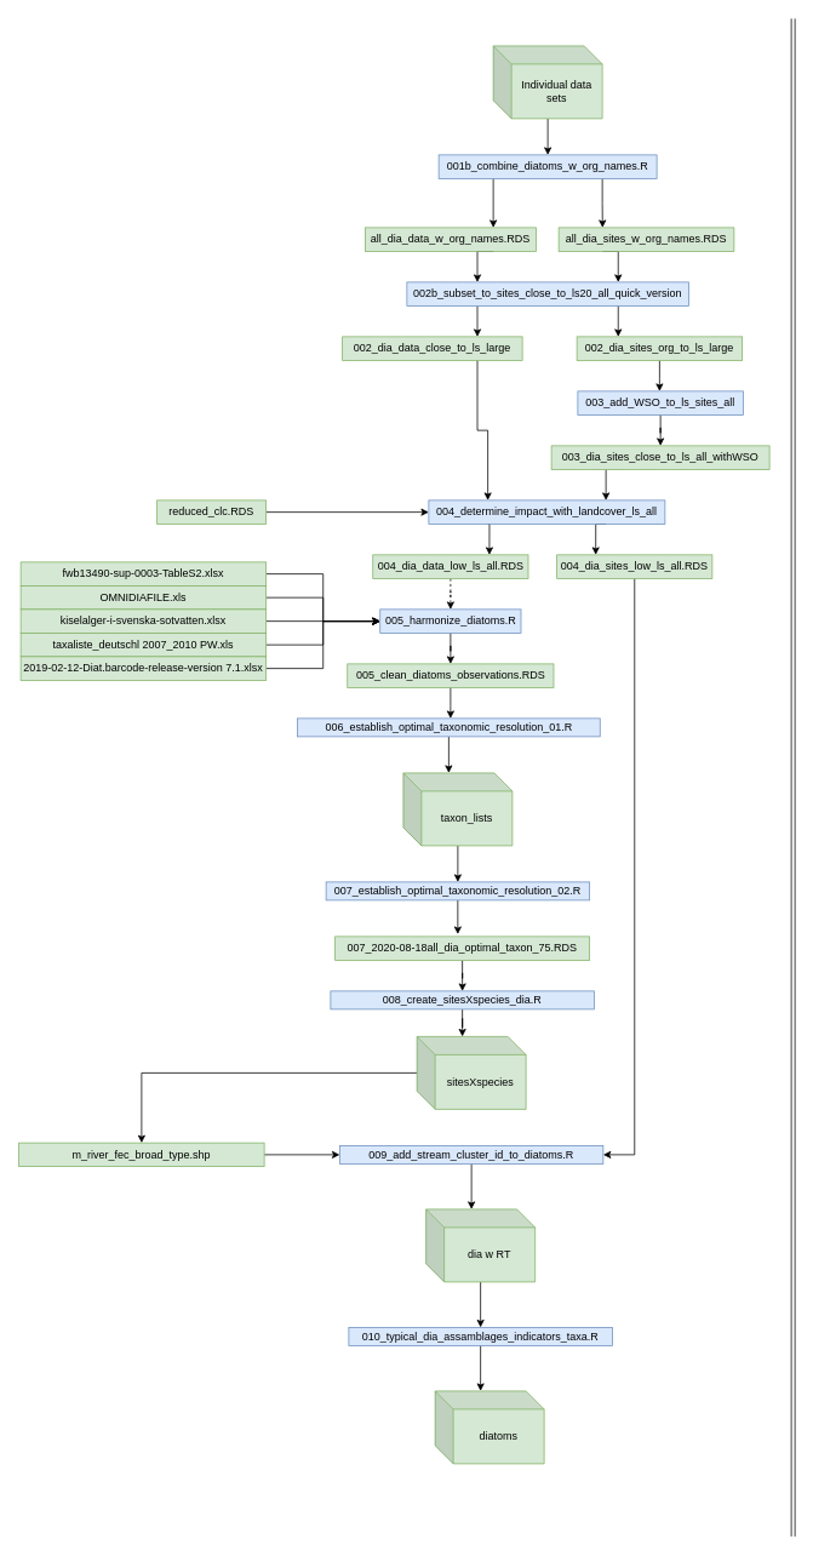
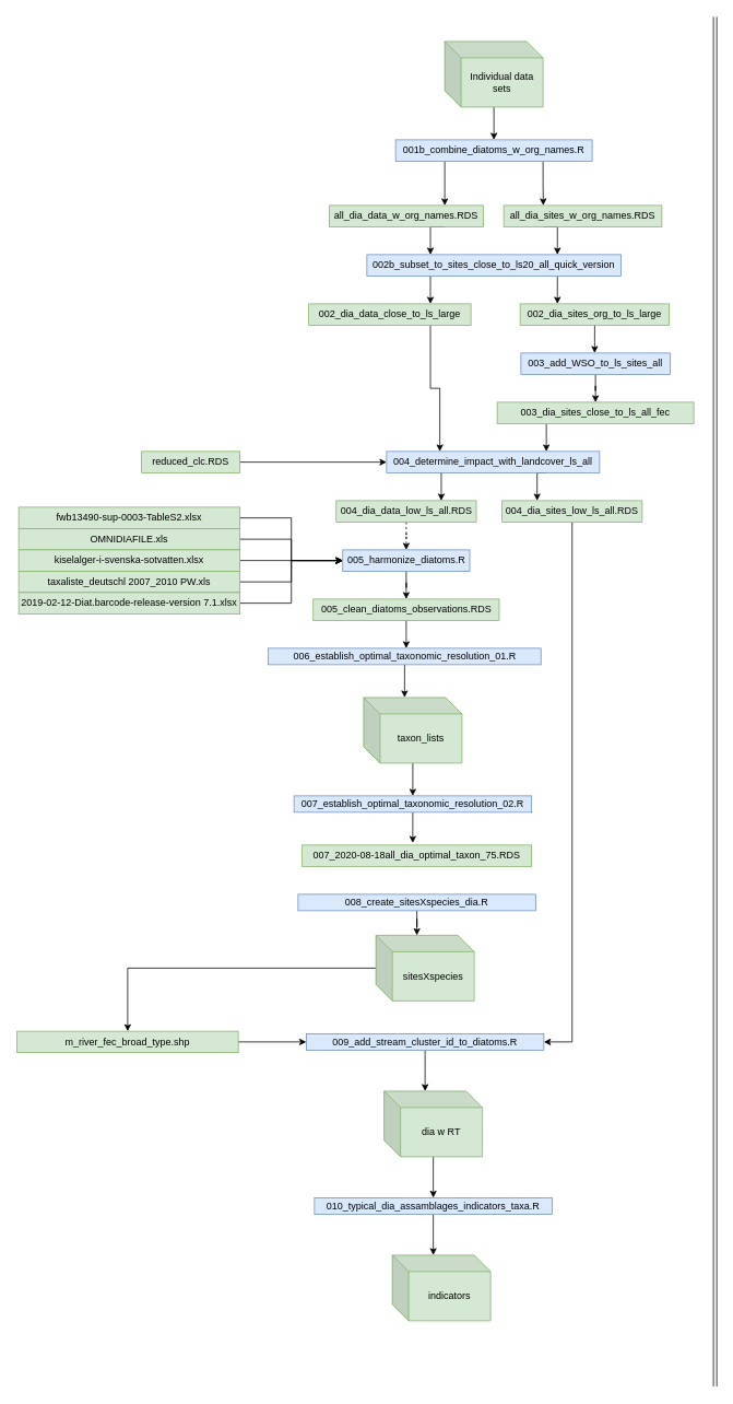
  <mxCell id="0" />
  <mxCell id="1" parent="0" />
  <mxCell id="2" style="edgeStyle=orthogonalEdgeStyle;rounded=0;orthogonalLoop=1;jettySize=auto;html=1;entryX=0.5;entryY=0;entryDx=0;entryDy=0;" parent="1" source="3" target="23" edge="1"><mxGeometry relative="1" as="geometry"><mxPoint x="602" y="200" as="targetPoint" /></mxGeometry></mxCell>
  <mxCell id="3" value="Individual data sets" style="shape=cube;whiteSpace=wrap;html=1;boundedLbl=1;backgroundOutline=1;darkOpacity=0.05;darkOpacity2=0.1;fillColor=#d5e8d4;strokeColor=#82b366;" parent="1" vertex="1"><mxGeometry x="542" y="50" width="120" height="80" as="geometry" /></mxCell>
  <mxCell id="4" style="edgeStyle=orthogonalEdgeStyle;rounded=0;orthogonalLoop=1;jettySize=auto;html=1;entryX=0.25;entryY=0;entryDx=0;entryDy=0;exitX=0.75;exitY=1;exitDx=0;exitDy=0;" parent="1" source="5" target="26" edge="1"><mxGeometry relative="1" as="geometry" /></mxCell>
  <mxCell id="5" value="all_dia_data_w_org_names.RDS" style="rounded=0;whiteSpace=wrap;html=1;fillColor=#d5e8d4;strokeColor=#82b366;" parent="1" vertex="1"><mxGeometry x="401" y="250" width="188" height="26" as="geometry" /></mxCell>
  <mxCell id="6" style="edgeStyle=orthogonalEdgeStyle;rounded=0;orthogonalLoop=1;jettySize=auto;html=1;entryX=0.75;entryY=0;entryDx=0;entryDy=0;exitX=0.25;exitY=1;exitDx=0;exitDy=0;" parent="1" source="7" target="26" edge="1"><mxGeometry relative="1" as="geometry" /></mxCell>
  <mxCell id="7" value="all_dia_sites_w_org_names.RDS" style="rounded=0;whiteSpace=wrap;html=1;fillColor=#d5e8d4;strokeColor=#82b366;" parent="1" vertex="1"><mxGeometry x="614" y="250" width="193" height="26" as="geometry" /></mxCell>
  <mxCell id="8" value="" style="shape=link;html=1;" parent="1" edge="1"><mxGeometry width="50" height="50" relative="1" as="geometry"><mxPoint x="872" y="1690" as="sourcePoint" /><mxPoint x="872" y="20" as="targetPoint" /></mxGeometry></mxCell>
  <mxCell id="9" style="edgeStyle=orthogonalEdgeStyle;rounded=0;orthogonalLoop=1;jettySize=auto;html=1;entryX=0.25;entryY=0;entryDx=0;entryDy=0;exitX=0.75;exitY=1;exitDx=0;exitDy=0;" parent="1" source="10" target="31" edge="1"><mxGeometry relative="1" as="geometry" /></mxCell>
  <mxCell id="10" value="002_dia_data_close_to_ls_large" style="rounded=0;whiteSpace=wrap;html=1;fillColor=#d5e8d4;strokeColor=#82b366;" parent="1" vertex="1"><mxGeometry x="376" y="370" width="198" height="26" as="geometry" /></mxCell>
  <mxCell id="11" style="edgeStyle=orthogonalEdgeStyle;rounded=0;orthogonalLoop=1;jettySize=auto;html=1;" parent="1" source="12" edge="1"><mxGeometry relative="1" as="geometry"><mxPoint x="725" y="430" as="targetPoint" /></mxGeometry></mxCell>
  <mxCell id="12" value="002_dia_sites_org_to_ls_large" style="rounded=0;whiteSpace=wrap;html=1;fillColor=#d5e8d4;strokeColor=#82b366;" parent="1" vertex="1"><mxGeometry x="634" y="370" width="182" height="26" as="geometry" /></mxCell>
  <mxCell id="13" style="edgeStyle=orthogonalEdgeStyle;rounded=0;orthogonalLoop=1;jettySize=auto;html=1;entryX=0.75;entryY=0;entryDx=0;entryDy=0;exitX=0.25;exitY=1;exitDx=0;exitDy=0;" parent="1" source="14" target="31" edge="1"><mxGeometry relative="1" as="geometry" /></mxCell>
- <mxCell id="14" value="003_dia_sites_close_to_ls_all_withWSO" style="rounded=0;whiteSpace=wrap;html=1;fillColor=#d5e8d4;strokeColor=#82b366;" parent="1" vertex="1"><mxGeometry x="606" y="490" width="240" height="26" as="geometry" /></mxCell>
+ <mxCell id="14" value="003_dia_sites_close_to_ls_all_fec" style="rounded=0;whiteSpace=wrap;html=1;fillColor=#d5e8d4;strokeColor=#82b366;" parent="1" vertex="1"><mxGeometry x="606" y="490" width="240" height="26" as="geometry" /></mxCell>
  <mxCell id="15" style="edgeStyle=orthogonalEdgeStyle;rounded=0;orthogonalLoop=1;jettySize=auto;html=1;entryX=0;entryY=0.5;entryDx=0;entryDy=0;" parent="1" source="16" target="31" edge="1"><mxGeometry relative="1" as="geometry" /></mxCell>
  <mxCell id="16" value="reduced_clc.RDS" style="rounded=0;whiteSpace=wrap;html=1;fillColor=#d5e8d4;strokeColor=#82b366;" parent="1" vertex="1"><mxGeometry x="172" y="550" width="120" height="26" as="geometry" /></mxCell>
  <mxCell id="17" style="edgeStyle=orthogonalEdgeStyle;rounded=0;orthogonalLoop=1;jettySize=auto;html=1;entryX=0.5;entryY=0;entryDx=0;entryDy=0;dashed=1;" parent="1" source="18" target="33" edge="1"><mxGeometry relative="1" as="geometry" /></mxCell>
  <mxCell id="18" value="004_dia_data_low_ls_all.RDS" style="rounded=0;whiteSpace=wrap;html=1;fillColor=#d5e8d4;strokeColor=#82b366;" parent="1" vertex="1"><mxGeometry x="409.5" y="610" width="171" height="26" as="geometry" /></mxCell>
  <mxCell id="19" style="edgeStyle=orthogonalEdgeStyle;rounded=0;orthogonalLoop=1;jettySize=auto;html=1;entryX=1;entryY=0.5;entryDx=0;entryDy=0;" parent="1" source="20" target="60" edge="1"><mxGeometry relative="1" as="geometry" /></mxCell>
  <mxCell id="20" value="004_dia_sites_low_ls_all.RDS" style="rounded=0;whiteSpace=wrap;html=1;fillColor=#d5e8d4;strokeColor=#82b366;" parent="1" vertex="1"><mxGeometry x="612" y="610" width="171" height="26" as="geometry" /></mxCell>
  <mxCell id="21" style="edgeStyle=orthogonalEdgeStyle;rounded=0;orthogonalLoop=1;jettySize=auto;html=1;exitX=0.25;exitY=1;exitDx=0;exitDy=0;entryX=0.75;entryY=0;entryDx=0;entryDy=0;" parent="1" source="23" target="5" edge="1"><mxGeometry relative="1" as="geometry" /></mxCell>
  <mxCell id="22" style="edgeStyle=orthogonalEdgeStyle;rounded=0;orthogonalLoop=1;jettySize=auto;html=1;entryX=0.25;entryY=0;entryDx=0;entryDy=0;exitX=0.75;exitY=1;exitDx=0;exitDy=0;" parent="1" source="23" target="7" edge="1"><mxGeometry relative="1" as="geometry" /></mxCell>
  <mxCell id="23" value="&lt;span style=&quot;white-space: normal&quot;&gt;001b_combine_diatoms_w_org_names.R&lt;/span&gt;" style="rounded=0;whiteSpace=wrap;html=1;fillColor=#dae8fc;strokeColor=#6c8ebf;" parent="1" vertex="1"><mxGeometry x="482" y="170" width="240" height="26" as="geometry" /></mxCell>
  <mxCell id="24" value="" style="edgeStyle=orthogonalEdgeStyle;rounded=0;orthogonalLoop=1;jettySize=auto;html=1;entryX=0.75;entryY=0;entryDx=0;entryDy=0;exitX=0.25;exitY=1;exitDx=0;exitDy=0;" parent="1" source="26" target="10" edge="1"><mxGeometry relative="1" as="geometry" /></mxCell>
  <mxCell id="25" style="edgeStyle=orthogonalEdgeStyle;rounded=0;orthogonalLoop=1;jettySize=auto;html=1;entryX=0.25;entryY=0;entryDx=0;entryDy=0;exitX=0.75;exitY=1;exitDx=0;exitDy=0;" parent="1" source="26" target="12" edge="1"><mxGeometry relative="1" as="geometry" /></mxCell>
  <mxCell id="26" value="002b_subset_to_sites_close_to_ls20_all_quick_version" style="rounded=0;whiteSpace=wrap;html=1;fillColor=#dae8fc;strokeColor=#6c8ebf;" parent="1" vertex="1"><mxGeometry x="447" y="310" width="310" height="26" as="geometry" /></mxCell>
  <mxCell id="27" style="edgeStyle=orthogonalEdgeStyle;rounded=0;orthogonalLoop=1;jettySize=auto;html=1;entryX=0.5;entryY=0;entryDx=0;entryDy=0;" parent="1" source="28" target="14" edge="1"><mxGeometry relative="1" as="geometry" /></mxCell>
  <mxCell id="28" value="003_add_WSO_to_ls_sites_all" style="rounded=0;whiteSpace=wrap;html=1;fillColor=#dae8fc;strokeColor=#6c8ebf;" parent="1" vertex="1"><mxGeometry x="635" y="430" width="182" height="26" as="geometry" /></mxCell>
  <mxCell id="29" style="edgeStyle=orthogonalEdgeStyle;rounded=0;orthogonalLoop=1;jettySize=auto;html=1;entryX=0.75;entryY=0;entryDx=0;entryDy=0;exitX=0.25;exitY=1;exitDx=0;exitDy=0;" parent="1" source="31" target="18" edge="1"><mxGeometry relative="1" as="geometry" /></mxCell>
  <mxCell id="30" style="edgeStyle=orthogonalEdgeStyle;rounded=0;orthogonalLoop=1;jettySize=auto;html=1;entryX=0.25;entryY=0;entryDx=0;entryDy=0;exitX=0.75;exitY=1;exitDx=0;exitDy=0;" parent="1" source="31" target="20" edge="1"><mxGeometry relative="1" as="geometry" /></mxCell>
  <mxCell id="31" value="004_determine_impact_with_landcover_ls_all" style="rounded=0;whiteSpace=wrap;html=1;fillColor=#dae8fc;strokeColor=#6c8ebf;" parent="1" vertex="1"><mxGeometry x="471" y="550" width="260" height="26" as="geometry" /></mxCell>
  <mxCell id="32" style="edgeStyle=orthogonalEdgeStyle;rounded=0;orthogonalLoop=1;jettySize=auto;html=1;entryX=0.5;entryY=0;entryDx=0;entryDy=0;" parent="1" source="33" target="45" edge="1"><mxGeometry relative="1" as="geometry" /></mxCell>
  <mxCell id="33" value="005_harmonize_diatoms.R" style="rounded=0;whiteSpace=wrap;html=1;fillColor=#dae8fc;strokeColor=#6c8ebf;" parent="1" vertex="1"><mxGeometry x="417.5" y="670" width="155" height="26" as="geometry" /></mxCell>
  <mxCell id="34" style="edgeStyle=orthogonalEdgeStyle;rounded=0;orthogonalLoop=1;jettySize=auto;html=1;entryX=0;entryY=0.5;entryDx=0;entryDy=0;" parent="1" source="35" target="33" edge="1"><mxGeometry relative="1" as="geometry" /></mxCell>
  <mxCell id="35" value="fwb13490-sup-0003-TableS2.xlsx" style="rounded=0;whiteSpace=wrap;html=1;fillColor=#d5e8d4;strokeColor=#82b366;" parent="1" vertex="1"><mxGeometry x="22" y="618" width="270" height="26" as="geometry" /></mxCell>
  <mxCell id="36" style="edgeStyle=orthogonalEdgeStyle;rounded=0;orthogonalLoop=1;jettySize=auto;html=1;entryX=0;entryY=0.5;entryDx=0;entryDy=0;" parent="1" source="37" target="33" edge="1"><mxGeometry relative="1" as="geometry" /></mxCell>
  <mxCell id="37" value="OMNIDIAFILE.xls" style="rounded=0;whiteSpace=wrap;html=1;fillColor=#d5e8d4;strokeColor=#82b366;" parent="1" vertex="1"><mxGeometry x="22" y="644" width="270" height="26" as="geometry" /></mxCell>
  <mxCell id="38" style="edgeStyle=orthogonalEdgeStyle;rounded=0;orthogonalLoop=1;jettySize=auto;html=1;" parent="1" source="39" target="33" edge="1"><mxGeometry relative="1" as="geometry" /></mxCell>
  <mxCell id="39" value="kiselalger-i-svenska-sotvatten.xlsx" style="rounded=0;whiteSpace=wrap;html=1;fillColor=#d5e8d4;strokeColor=#82b366;" parent="1" vertex="1"><mxGeometry x="22" y="670" width="270" height="26" as="geometry" /></mxCell>
  <mxCell id="40" style="edgeStyle=orthogonalEdgeStyle;rounded=0;orthogonalLoop=1;jettySize=auto;html=1;entryX=0;entryY=0.5;entryDx=0;entryDy=0;" parent="1" source="41" target="33" edge="1"><mxGeometry relative="1" as="geometry" /></mxCell>
  <mxCell id="41" value="taxaliste_deutschl 2007_2010 PW.xls" style="rounded=0;whiteSpace=wrap;html=1;fillColor=#d5e8d4;strokeColor=#82b366;" parent="1" vertex="1"><mxGeometry x="22" y="696" width="270" height="26" as="geometry" /></mxCell>
  <mxCell id="42" style="edgeStyle=orthogonalEdgeStyle;rounded=0;orthogonalLoop=1;jettySize=auto;html=1;entryX=0;entryY=0.5;entryDx=0;entryDy=0;" parent="1" source="43" target="33" edge="1"><mxGeometry relative="1" as="geometry" /></mxCell>
  <mxCell id="43" value="2019-02-12-Diat.barcode-release-version 7.1.xlsx" style="rounded=0;whiteSpace=wrap;html=1;fillColor=#d5e8d4;strokeColor=#82b366;" parent="1" vertex="1"><mxGeometry x="22" y="722" width="270" height="26" as="geometry" /></mxCell>
  <mxCell id="44" style="edgeStyle=orthogonalEdgeStyle;rounded=0;orthogonalLoop=1;jettySize=auto;html=1;entryX=0.5;entryY=0;entryDx=0;entryDy=0;" parent="1" source="45" edge="1"><mxGeometry relative="1" as="geometry"><mxPoint x="495" y="790" as="targetPoint" /></mxGeometry></mxCell>
  <mxCell id="45" value="005_clean_diatoms_observations.RDS" style="rounded=0;whiteSpace=wrap;html=1;fillColor=#d5e8d4;strokeColor=#82b366;" parent="1" vertex="1"><mxGeometry x="381.5" y="730" width="227" height="26" as="geometry" /></mxCell>
  <mxCell id="46" style="edgeStyle=orthogonalEdgeStyle;rounded=0;orthogonalLoop=1;jettySize=auto;html=1;" parent="1" edge="1"><mxGeometry relative="1" as="geometry"><mxPoint x="495" y="810" as="sourcePoint" /></mxGeometry></mxCell>
  <mxCell id="47" style="edgeStyle=orthogonalEdgeStyle;rounded=0;orthogonalLoop=1;jettySize=auto;html=1;entryX=0;entryY=0;entryDx=50;entryDy=0;entryPerimeter=0;" parent="1" source="48" target="50" edge="1"><mxGeometry relative="1" as="geometry" /></mxCell>
  <mxCell id="48" value="006_establish_optimal_taxonomic_resolution_01.R" style="rounded=0;whiteSpace=wrap;html=1;fillColor=#dae8fc;strokeColor=#6c8ebf;" parent="1" vertex="1"><mxGeometry x="326.5" y="790" width="333" height="20" as="geometry" /></mxCell>
  <mxCell id="49" style="edgeStyle=orthogonalEdgeStyle;rounded=0;orthogonalLoop=1;jettySize=auto;html=1;" parent="1" source="50" target="52" edge="1"><mxGeometry relative="1" as="geometry" /></mxCell>
  <mxCell id="50" value="taxon_lists" style="shape=cube;whiteSpace=wrap;html=1;boundedLbl=1;backgroundOutline=1;darkOpacity=0.05;darkOpacity2=0.1;fillColor=#d5e8d4;strokeColor=#82b366;" parent="1" vertex="1"><mxGeometry x="443" y="850" width="120" height="80" as="geometry" /></mxCell>
  <mxCell id="51" style="edgeStyle=orthogonalEdgeStyle;rounded=0;orthogonalLoop=1;jettySize=auto;html=1;entryX=0.482;entryY=-0.101;entryDx=0;entryDy=0;entryPerimeter=0;" parent="1" source="52" target="54" edge="1"><mxGeometry relative="1" as="geometry" /></mxCell>
  <mxCell id="52" value="007_establish_optimal_taxonomic_resolution_02.R" style="rounded=0;whiteSpace=wrap;html=1;fillColor=#dae8fc;strokeColor=#6c8ebf;" parent="1" vertex="1"><mxGeometry x="358" y="970" width="290" height="20" as="geometry" /></mxCell>
- <mxCell id="53" style="edgeStyle=orthogonalEdgeStyle;rounded=0;orthogonalLoop=1;jettySize=auto;html=1;entryX=0.5;entryY=0;entryDx=0;entryDy=0;" parent="1" source="54" target="56" edge="1"><mxGeometry relative="1" as="geometry" /></mxCell>
  <mxCell id="54" value="007_2020-08-18all_dia_optimal_taxon_75.RDS" style="rounded=0;whiteSpace=wrap;html=1;fillColor=#d5e8d4;strokeColor=#82b366;" parent="1" vertex="1"><mxGeometry x="368" y="1030" width="280" height="26" as="geometry" /></mxCell>
  <mxCell id="55" style="edgeStyle=orthogonalEdgeStyle;rounded=0;orthogonalLoop=1;jettySize=auto;html=1;entryX=0;entryY=0;entryDx=50;entryDy=0;entryPerimeter=0;" parent="1" source="56" target="58" edge="1"><mxGeometry relative="1" as="geometry" /></mxCell>
  <mxCell id="56" value="008_create_sitesXspecies_dia.R" style="rounded=0;whiteSpace=wrap;html=1;fillColor=#dae8fc;strokeColor=#6c8ebf;" parent="1" vertex="1"><mxGeometry x="363" y="1090" width="290" height="20" as="geometry" /></mxCell>
  <mxCell id="57" style="edgeStyle=orthogonalEdgeStyle;rounded=0;orthogonalLoop=1;jettySize=auto;html=1;" parent="1" source="58" target="62" edge="1"><mxGeometry relative="1" as="geometry" /></mxCell>
  <mxCell id="58" value="sitesXspecies" style="shape=cube;whiteSpace=wrap;html=1;boundedLbl=1;backgroundOutline=1;darkOpacity=0.05;darkOpacity2=0.1;fillColor=#d5e8d4;strokeColor=#82b366;" parent="1" vertex="1"><mxGeometry x="458" y="1140" width="120" height="80" as="geometry" /></mxCell>
  <mxCell id="59" style="edgeStyle=orthogonalEdgeStyle;rounded=0;orthogonalLoop=1;jettySize=auto;html=1;entryX=0;entryY=0;entryDx=50;entryDy=0;entryPerimeter=0;" parent="1" source="60" target="64" edge="1"><mxGeometry relative="1" as="geometry" /></mxCell>
  <mxCell id="60" value="&lt;span style=&quot;text-align: left ; white-space: nowrap&quot;&gt;009_add_stream_cluster_id_to_diatoms.R&lt;/span&gt;" style="rounded=0;whiteSpace=wrap;html=1;fillColor=#dae8fc;strokeColor=#6c8ebf;" parent="1" vertex="1"><mxGeometry x="373" y="1260" width="290" height="20" as="geometry" /></mxCell>
  <mxCell id="61" style="edgeStyle=orthogonalEdgeStyle;rounded=0;orthogonalLoop=1;jettySize=auto;html=1;entryX=0;entryY=0.5;entryDx=0;entryDy=0;" parent="1" source="62" target="60" edge="1"><mxGeometry relative="1" as="geometry" /></mxCell>
  <mxCell id="62" value="m_river_fec_broad_type.shp" style="rounded=0;whiteSpace=wrap;html=1;fillColor=#d5e8d4;strokeColor=#82b366;" parent="1" vertex="1"><mxGeometry x="20" y="1257" width="270" height="26" as="geometry" /></mxCell>
  <mxCell id="63" style="edgeStyle=orthogonalEdgeStyle;rounded=0;orthogonalLoop=1;jettySize=auto;html=1;" parent="1" source="64" target="66" edge="1"><mxGeometry relative="1" as="geometry" /></mxCell>
  <mxCell id="64" value="dia w RT" style="shape=cube;whiteSpace=wrap;html=1;boundedLbl=1;backgroundOutline=1;darkOpacity=0.05;darkOpacity2=0.1;fillColor=#d5e8d4;strokeColor=#82b366;" parent="1" vertex="1"><mxGeometry x="468" y="1330" width="120" height="80" as="geometry" /></mxCell>
  <mxCell id="65" style="edgeStyle=orthogonalEdgeStyle;rounded=0;orthogonalLoop=1;jettySize=auto;html=1;entryX=0;entryY=0;entryDx=50;entryDy=0;entryPerimeter=0;" parent="1" source="66" target="67" edge="1"><mxGeometry relative="1" as="geometry" /></mxCell>
  <mxCell id="66" value="&lt;span style=&quot;text-align: left&quot;&gt;&lt;span style=&quot;white-space: nowrap&quot;&gt;010_typical_dia_assamblages_indicators_taxa.R&lt;/span&gt;&lt;/span&gt;" style="rounded=0;whiteSpace=wrap;html=1;fillColor=#dae8fc;strokeColor=#6c8ebf;" parent="1" vertex="1"><mxGeometry x="383" y="1460" width="290" height="20" as="geometry" /></mxCell>
- <mxCell id="67" value="diatoms" style="shape=cube;whiteSpace=wrap;html=1;boundedLbl=1;backgroundOutline=1;darkOpacity=0.05;darkOpacity2=0.1;fillColor=#d5e8d4;strokeColor=#82b366;" parent="1" vertex="1"><mxGeometry x="478" y="1530" width="120" height="80" as="geometry" /></mxCell>
+ <mxCell id="67" value="indicators" style="shape=cube;whiteSpace=wrap;html=1;boundedLbl=1;backgroundOutline=1;darkOpacity=0.05;darkOpacity2=0.1;fillColor=#d5e8d4;strokeColor=#82b366;" parent="1" vertex="1"><mxGeometry x="478" y="1530" width="120" height="80" as="geometry" /></mxCell>
